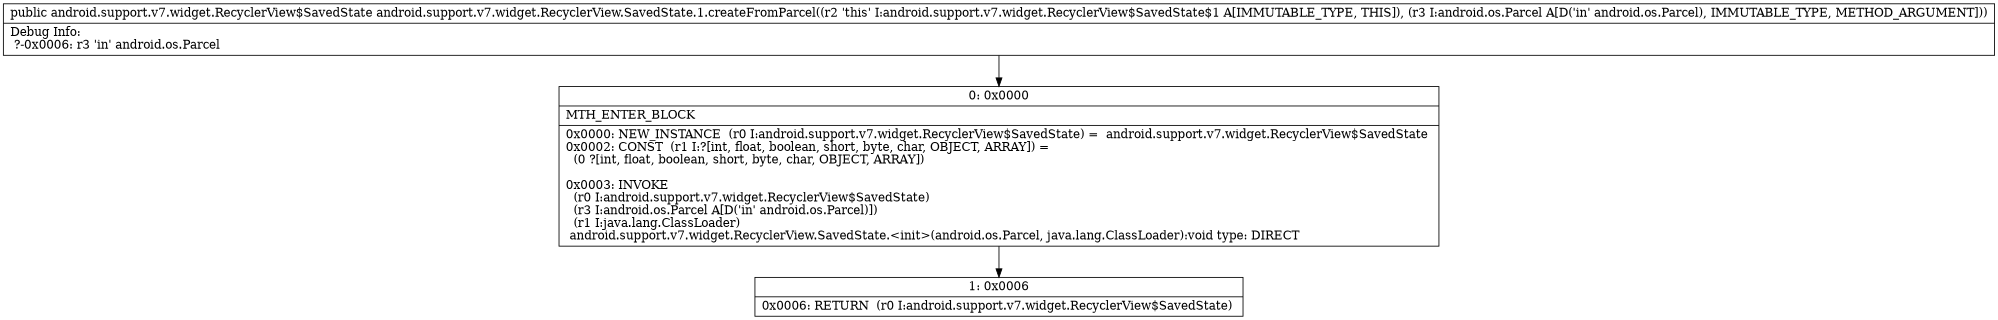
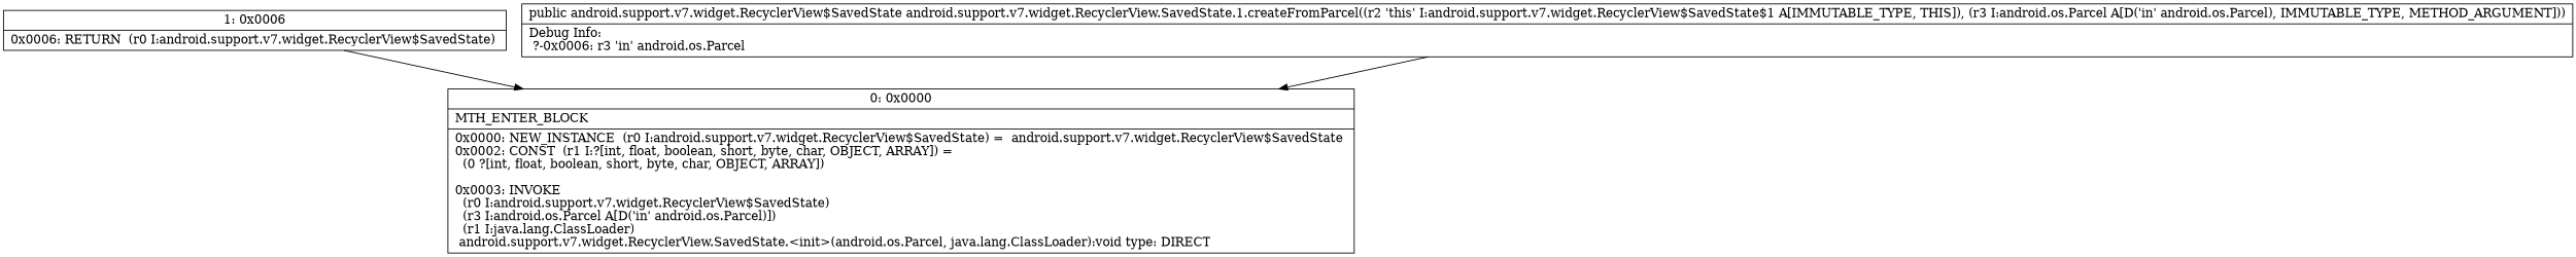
  digraph {
    node [shape=record]
    n1 [label="{0\:\ 0x0000|MTH_ENTER_BLOCK\l|0x0000: NEW_INSTANCE  (r0 I:android.support.v7.widget.RecyclerView$SavedState) =  android.support.v7.widget.RecyclerView$SavedState \l0x0002: CONST  (r1 I:?[int, float, boolean, short, byte, char, OBJECT, ARRAY]) = \l  (0 ?[int, float, boolean, short, byte, char, OBJECT, ARRAY])\l \l0x0003: INVOKE  \l  (r0 I:android.support.v7.widget.RecyclerView$SavedState)\l  (r3 I:android.os.Parcel A[D('in' android.os.Parcel)])\l  (r1 I:java.lang.ClassLoader)\l android.support.v7.widget.RecyclerView.SavedState.\<init\>(android.os.Parcel, java.lang.ClassLoader):void type: DIRECT \l}"]
    n2 [label="{1\:\ 0x0006|0x0006: RETURN  (r0 I:android.support.v7.widget.RecyclerView$SavedState) \l}"]
    n3 [label="{public android.support.v7.widget.RecyclerView$SavedState android.support.v7.widget.RecyclerView.SavedState.1.createFromParcel((r2 'this' I:android.support.v7.widget.RecyclerView$SavedState$1 A[IMMUTABLE_TYPE, THIS]), (r3 I:android.os.Parcel A[D('in' android.os.Parcel), IMMUTABLE_TYPE, METHOD_ARGUMENT]))  | Debug Info:\l  ?\-0x0006: r3 'in' android.os.Parcel\l}"]
-   n1 -> n2
+   n2 -> n1
    n3 -> n1
  }
